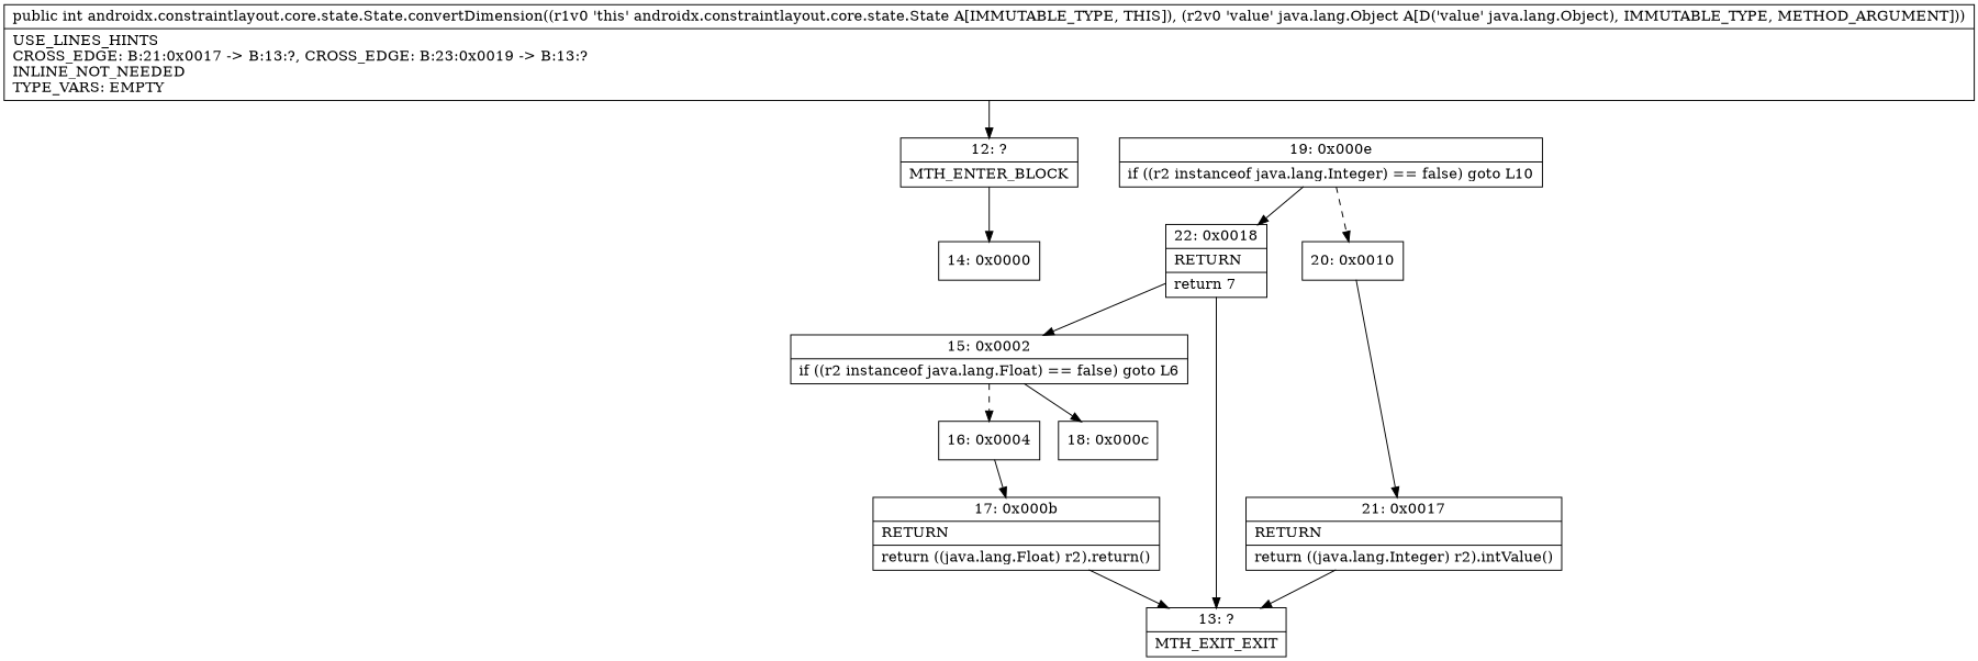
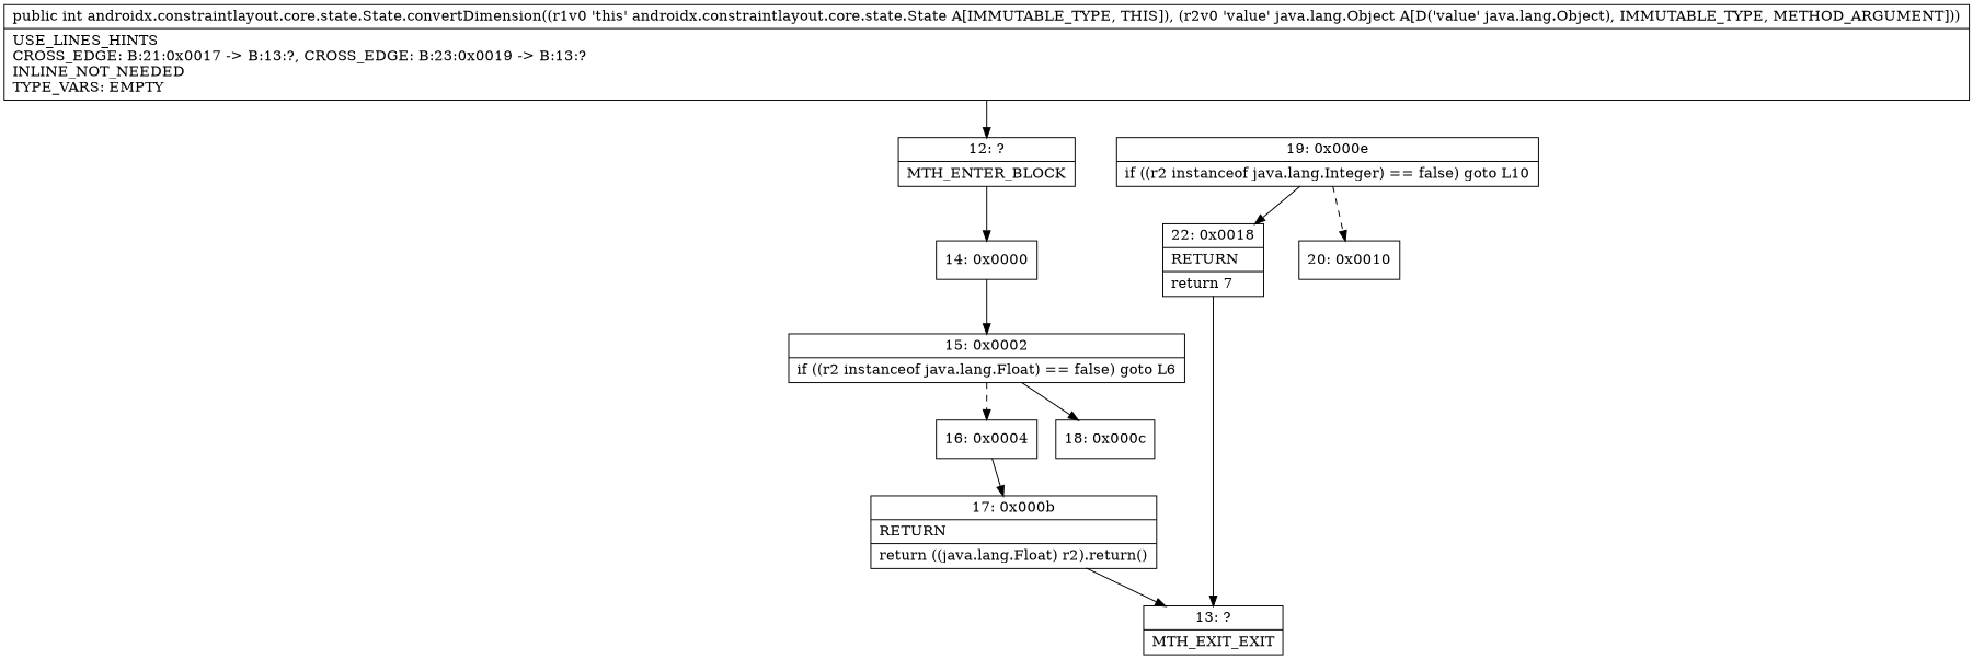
  digraph {
    node [shape=record]
    n1 [label="{12\:\ ?|MTH_ENTER_BLOCK\l}"]
    n2 [label="{14\:\ 0x0000}"]
    n3 [label="{15\:\ 0x0002|if ((r2 instanceof java.lang.Float) == false) goto L6\l}"]
    n4 [label="{16\:\ 0x0004}"]
    n5 [label="{18\:\ 0x000c}"]
    n6 [label="{17\:\ 0x000b|RETURN\l|return ((java.lang.Float) r2).return()\l}"]
    n7 [label="{13\:\ ?|MTH_EXIT_EXIT\l}"]
    n8 [label="{19\:\ 0x000e|if ((r2 instanceof java.lang.Integer) == false) goto L10\l}"]
    n9 [label="{20\:\ 0x0010}"]
    n10 [label="{22\:\ 0x0018|RETURN\l|return 7\l}"]
-   n11 [label="{21\:\ 0x0017|RETURN\l|return ((java.lang.Integer) r2).intValue()\l}"]
    n12 [label="{public int androidx.constraintlayout.core.state.State.convertDimension((r1v0 'this' androidx.constraintlayout.core.state.State A[IMMUTABLE_TYPE, THIS]), (r2v0 'value' java.lang.Object A[D('value' java.lang.Object), IMMUTABLE_TYPE, METHOD_ARGUMENT]))  | USE_LINES_HINTS\lCROSS_EDGE: B:21:0x0017 \-\> B:13:?, CROSS_EDGE: B:23:0x0019 \-\> B:13:?\lINLINE_NOT_NEEDED\lTYPE_VARS: EMPTY\l}"]
    n1 -> n2
-   n10 -> n3
+   n2 -> n3
    n3 -> n4 [style=dashed]
    n3 -> n5
    n4 -> n6
    n6 -> n7
    n8 -> n9 [style=dashed]
    n8 -> n10
-   n9 -> n11
    n10 -> n7
-   n11 -> n7
    n12 -> n1
  }
